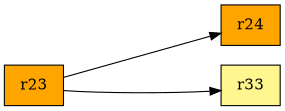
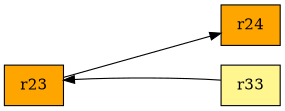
  digraph {
    rankdir=LR
    ranksep=2.0
    node [fillcolor=orange shape=record style=filled]
    n1 [label="{r24}"]
    n2 [label="{r23}"]
    n3 [fillcolor=khaki1 label="{r33}"]
    n2 -> n1
-   n2 -> n3
+   n3 -> n2
  }
